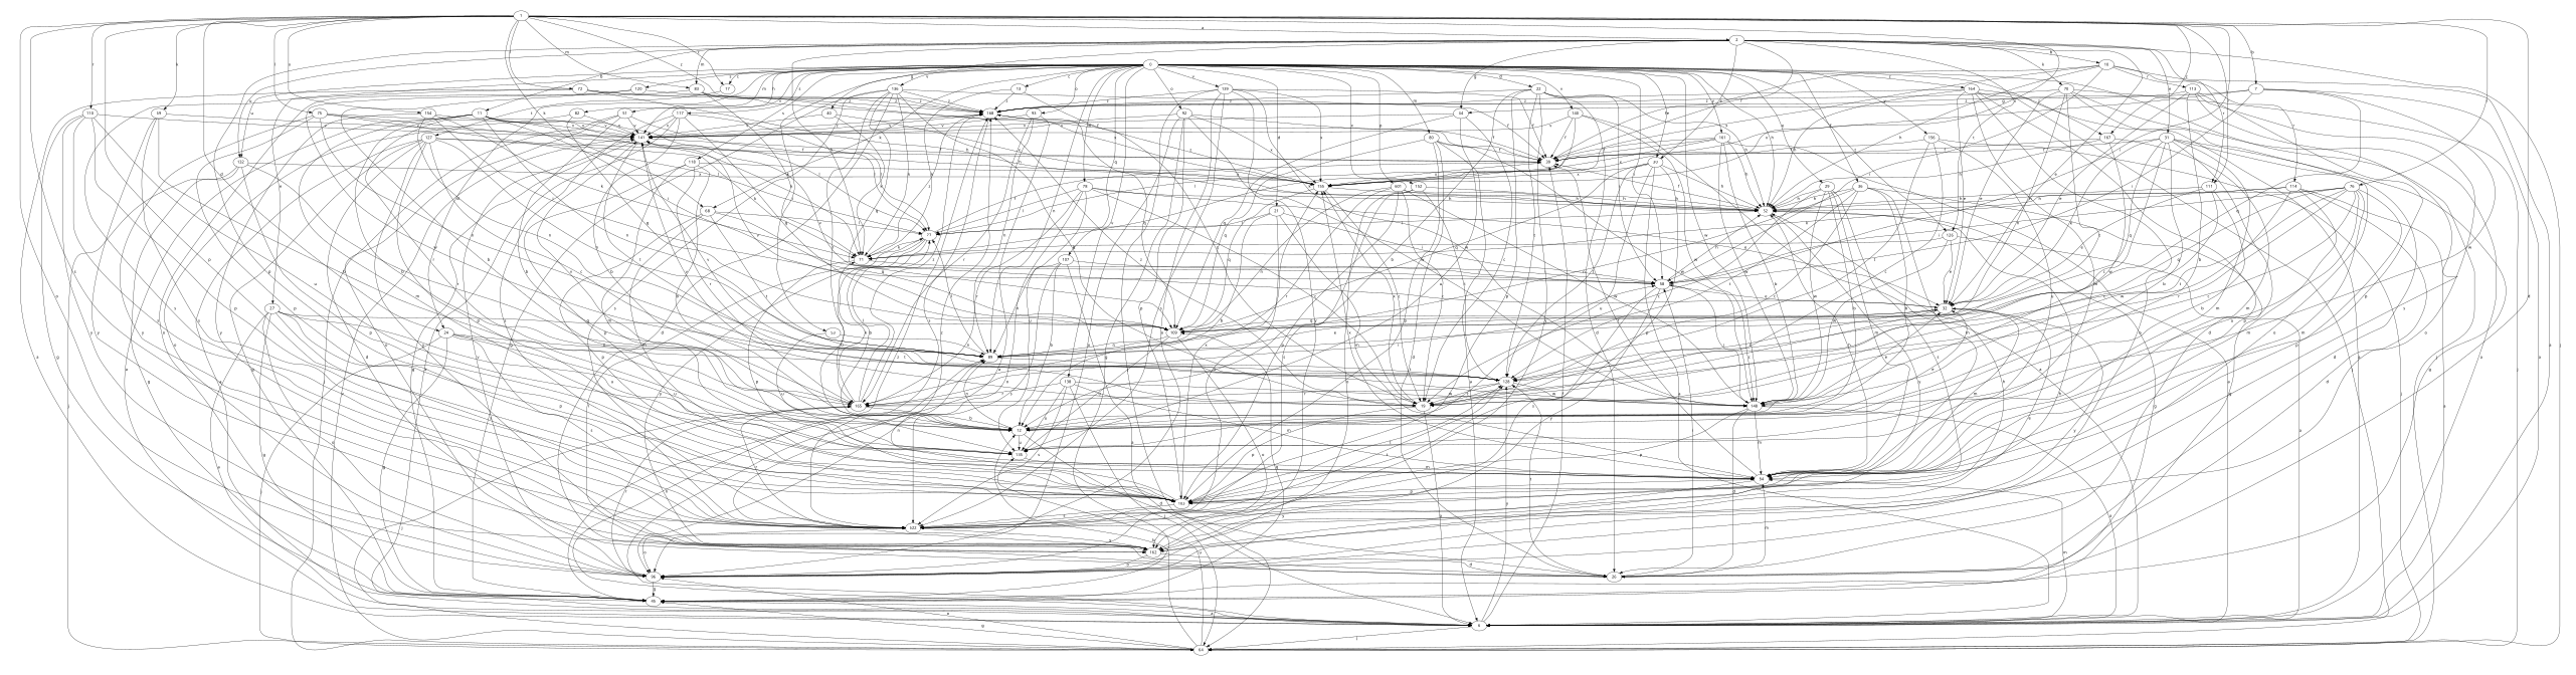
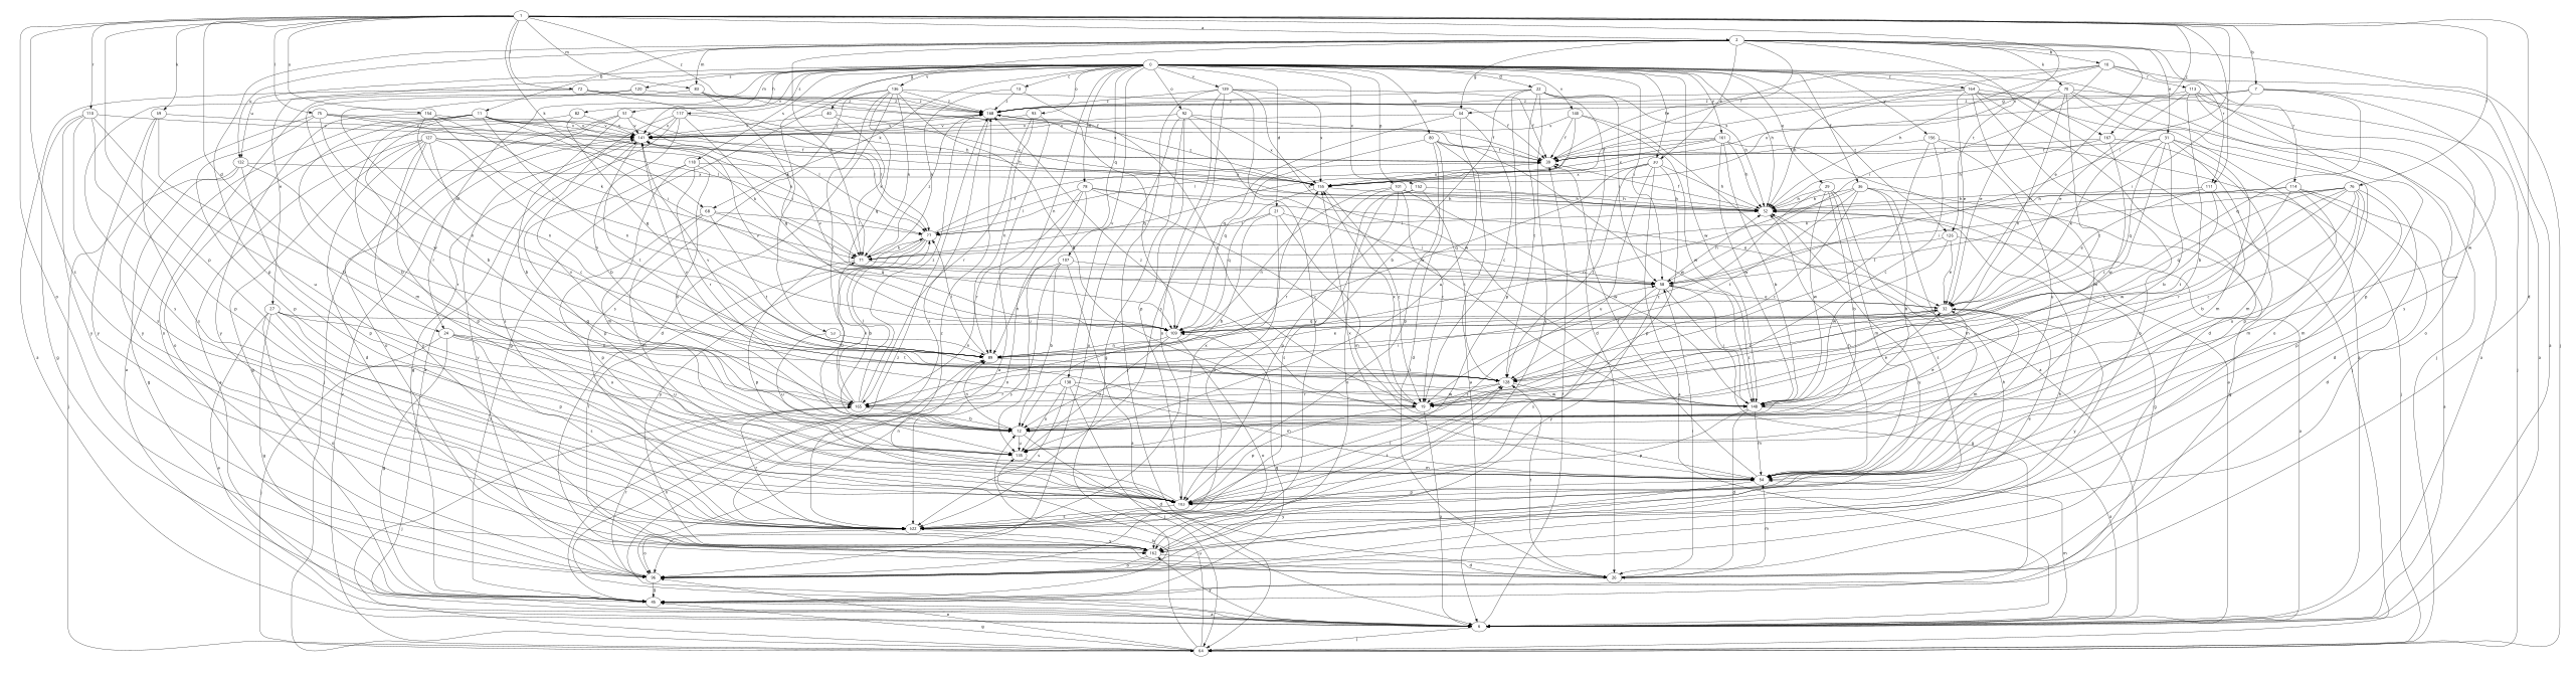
  strict digraph {
    fontname="Noto Sans"
    node [fontname="Noto Sans"]
    edge [fontname="Noto Sans"]
    0
    13
-   17
    21
    22
    24
    27
    29
    30
    36
    51
    52
    53
    58
    64
    68
    78
    80
    82
    89
    92
    93
-   101 [label=601]
+   101
    107
    117
    118
    120
    126
    132
    136
    138
    139
    140
    141
    148
    152
    156
    161
    164
    167
    168
    71
    19
    127
    n45 [label=622]
    84
    12
    77
    26
    103
    162
    128
    135
    45
    96
    6
    109
    155
    39
    32
    n61 [label=165]
    1
    2
    7
    69
    72
    75
    76
    83
    110
    111
    154
    10
    11
    31
    40
    44
    70
    113
    114
    0 -> 13 [label=c]
-   0 -> 17 [label=c]
    0 -> 21 [label=d]
    0 -> 22 [label=d]
    0 -> 24 [label=d]
    0 -> 27 [label=e]
    0 -> 29 [label=e]
    0 -> 30 [label=e]
    0 -> 36 [label=f]
    0 -> 51 [label=h]
    0 -> 52 [label=h]
    0 -> 53 [label=i]
    0 -> 58 [label=i]
    0 -> 64 [label=j]
    0 -> 68 [label=k]
    0 -> 78 [label=m]
    0 -> 80 [label=m]
    0 -> 82 [label=m]
    0 -> 89 [label=n]
    0 -> 92 [label=o]
    0 -> 93 [label=o]
    0 -> 101 [label=p]
    0 -> 107 [label=q]
    0 -> 117 [label=s]
    0 -> 118 [label=s]
    0 -> 120 [label=s]
    0 -> 126 [label=t]
    0 -> 132 [label=u]
    0 -> 136 [label=v]
    0 -> 138 [label=v]
    0 -> 139 [label=v]
    0 -> 140 [label=v]
    0 -> 141 [label=v]
    0 -> 148 [label=w]
    0 -> 152 [label=x]
    0 -> 156 [label=y]
    0 -> 161 [label=y]
    0 -> 164 [label=z]
    0 -> 167 [label=z]
    13 -> 168 [label=z]
    13 -> 71 [label=k]
    13 -> 19 [label=c]
-   17 -> 127 [label=t]
    21 -> 58 [label=i]
    21 -> n45 [label=s]
    21 -> 84 [label=m]
    21 -> 12 [label=b]
    21 -> 77 [label=l]
    22 -> 52 [label=h]
    22 -> 58 [label=i]
    22 -> 168 [label=z]
    22 -> 12 [label=b]
    22 -> 26 [label=d]
    22 -> 103 [label=p]
    22 -> 162 [label=y]
    22 -> 128 [label=t]
    24 -> 64 [label=j]
    24 -> 89 [label=n]
    24 -> n45 [label=s]
    24 -> 128 [label=t]
    24 -> 135 [label=u]
    24 -> 45 [label=g]
    27 -> n45 [label=s]
    27 -> 103 [label=p]
    27 -> 135 [label=u]
    27 -> 45 [label=g]
    27 -> 96 [label=o]
    27 -> 6 [label=a]
    27 -> 109 [label=q]
    29 -> 52 [label=h]
    29 -> 148 [label=w]
    29 -> 19 [label=c]
    29 -> n45 [label=s]
    29 -> 84 [label=m]
    29 -> 12 [label=b]
    30 -> 52 [label=h]
    30 -> 103 [label=p]
    30 -> 128 [label=t]
    30 -> 135 [label=u]
    30 -> 6 [label=a]
    30 -> 109 [label=q]
    30 -> 155 [label=x]
    36 -> 52 [label=h]
    36 -> 89 [label=n]
    36 -> 19 [label=c]
    36 -> 84 [label=m]
    36 -> 12 [label=b]
    36 -> 128 [label=t]
    36 -> 45 [label=g]
    51 -> 64 [label=j]
    51 -> 141 [label=v]
    51 -> 12 [label=b]
    51 -> 77 [label=l]
    51 -> 96 [label=o]
    52 -> 77 [label=l]
    52 -> 162 [label=y]
    52 -> 45 [label=g]
    52 -> 39 [label=f]
    53 -> 89 [label=n]
    53 -> 135 [label=u]
    58 -> 52 [label=h]
    58 -> n45 [label=s]
    58 -> 162 [label=y]
-   31 -> 45 [label=g]
+   58 -> 45 [label=g]
    58 -> 32 [label=e]
    64 -> 141 [label=v]
    64 -> 12 [label=b]
    64 -> 135 [label=u]
    64 -> 45 [label=g]
    64 -> 96 [label=o]
    68 -> 84 [label=m]
    68 -> 77 [label=l]
    68 -> 103 [label=p]
    68 -> 128 [label=t]
    68 -> 109 [label=q]
    78 -> 52 [label=h]
    78 -> 19 [label=c]
    78 -> 77 [label=l]
    78 -> 135 [label=u]
    78 -> 96 [label=o]
    78 -> 32 [label=e]
    78 -> n61 [label=r]
    80 -> 148 [label=w]
    80 -> 26 [label=d]
    80 -> 103 [label=p]
    80 -> 6 [label=a]
    80 -> 109 [label=q]
    80 -> 39 [label=f]
    82 -> 141 [label=v]
    82 -> 96 [label=o]
    82 -> 109 [label=q]
    89 -> 77 [label=l]
    89 -> 128 [label=t]
    89 -> 32 [label=e]
    92 -> 141 [label=v]
    92 -> 148 [label=w]
    92 -> 103 [label=p]
    92 -> 45 [label=g]
    92 -> 96 [label=o]
    92 -> 155 [label=x]
    92 -> 39 [label=f]
    93 -> 89 [label=n]
    93 -> 141 [label=v]
    93 -> 6 [label=a]
    93 -> n61 [label=r]
    101 -> 52 [label=h]
    101 -> 89 [label=n]
    101 -> 148 [label=w]
    101 -> 19 [label=c]
    101 -> 103 [label=p]
    101 -> n61 [label=r]
    107 -> 58 [label=i]
    107 -> 89 [label=n]
    107 -> n45 [label=s]
    107 -> 12 [label=b]
    107 -> 6 [label=a]
    117 -> 141 [label=v]
    117 -> n45 [label=s]
    117 -> 12 [label=b]
    117 -> 77 [label=l]
    117 -> 6 [label=a]
    117 -> 109 [label=q]
    118 -> 84 [label=m]
    118 -> 12 [label=b]
    118 -> 103 [label=p]
    118 -> 155 [label=x]
    118 -> n61 [label=r]
    120 -> 168 [label=z]
    120 -> 12 [label=b]
    120 -> 96 [label=o]
    126 -> 148 [label=w]
    126 -> 71 [label=k]
    126 -> 6 [label=a]
    126 -> 32 [label=e]
    132 -> 64 [label=j]
    132 -> 103 [label=p]
    132 -> 45 [label=g]
    132 -> 155 [label=x]
    132 -> n61 [label=r]
    136 -> 168 [label=z]
    136 -> 71 [label=k]
    136 -> 19 [label=c]
    136 -> n45 [label=s]
    136 -> 26 [label=d]
    136 -> 45 [label=g]
    136 -> 109 [label=q]
    136 -> 39 [label=f]
    136 -> n61 [label=r]
    138 -> 64 [label=j]
    138 -> 148 [label=w]
    138 -> n45 [label=s]
    138 -> 84 [label=m]
    138 -> 135 [label=u]
    138 -> n61 [label=r]
    139 -> 64 [label=j]
    139 -> 148 [label=w]
    139 -> 168 [label=z]
    139 -> n45 [label=s]
    139 -> 162 [label=y]
    139 -> 96 [label=o]
    139 -> 155 [label=x]
    139 -> 39 [label=f]
    140 -> 141 [label=v]
    140 -> 148 [label=w]
    140 -> 71 [label=k]
    140 -> 6 [label=a]
    140 -> 39 [label=f]
    141 -> 168 [label=z]
    141 -> 128 [label=t]
    141 -> 45 [label=g]
    141 -> 39 [label=f]
    148 -> 58 [label=i]
    148 -> 84 [label=m]
    148 -> 26 [label=d]
    148 -> 103 [label=p]
    148 -> 6 [label=a]
    148 -> 32 [label=e]
    152 -> 52 [label=h]
    152 -> n45 [label=s]
    152 -> 128 [label=t]
    152 -> 96 [label=o]
    156 -> 64 [label=j]
    156 -> 19 [label=c]
    156 -> 128 [label=t]
    156 -> 135 [label=u]
    156 -> 39 [label=f]
    161 -> 52 [label=h]
    161 -> 148 [label=w]
    161 -> 12 [label=b]
    161 -> 77 [label=l]
    161 -> 6 [label=a]
    161 -> 155 [label=x]
    161 -> 39 [label=f]
    164 -> 52 [label=h]
    164 -> 64 [label=j]
    164 -> 168 [label=z]
    164 -> 84 [label=m]
    164 -> 26 [label=d]
    164 -> 96 [label=o]
    164 -> 6 [label=a]
    164 -> 32 [label=e]
    167 -> 52 [label=h]
    167 -> 148 [label=w]
    167 -> 84 [label=m]
    167 -> 39 [label=f]
    168 -> 141 [label=v]
    168 -> n45 [label=s]
    168 -> 109 [label=q]
    71 -> 58 [label=i]
    71 -> 168 [label=z]
    71 -> 103 [label=p]
    19 -> 141 [label=v]
    19 -> 168 [label=z]
    19 -> 103 [label=p]
    19 -> 6 [label=a]
    19 -> 155 [label=x]
    127 -> 89 [label=n]
    127 -> 71 [label=k]
    127 -> 19 [label=c]
    127 -> 26 [label=d]
    127 -> 103 [label=p]
    127 -> 162 [label=y]
    127 -> 45 [label=g]
    127 -> 6 [label=a]
    127 -> 39 [label=f]
    n45 -> 162 [label=y]
    n45 -> 128 [label=t]
    n45 -> 96 [label=o]
    n45 -> 32 [label=e]
    n45 -> n61 [label=r]
    84 -> 52 [label=h]
    84 -> 103 [label=p]
    84 -> 162 [label=y]
    84 -> 155 [label=x]
    84 -> 39 [label=f]
    12 -> 89 [label=n]
    12 -> 26 [label=d]
    12 -> 135 [label=u]
    12 -> 32 [label=e]
    77 -> 71 [label=k]
    77 -> 12 [label=b]
    77 -> 162 [label=y]
    77 -> 135 [label=u]
    77 -> 39 [label=f]
    26 -> 58 [label=i]
    26 -> 84 [label=m]
    26 -> 77 [label=l]
    26 -> 128 [label=t]
    103 -> 89 [label=n]
    103 -> n45 [label=s]
    103 -> 128 [label=t]
    103 -> 155 [label=x]
    162 -> 52 [label=h]
    162 -> 168 [label=z]
    162 -> 26 [label=d]
    162 -> 96 [label=o]
    128 -> 141 [label=v]
    128 -> 148 [label=w]
    128 -> 19 [label=c]
    128 -> n61 [label=r]
    135 -> 84 [label=m]
    45 -> 168 [label=z]
    45 -> 6 [label=a]
    45 -> 109 [label=q]
    96 -> 52 [label=h]
    96 -> 141 [label=v]
    96 -> 45 [label=g]
    96 -> n61 [label=r]
    6 -> 64 [label=j]
    6 -> 89 [label=n]
    6 -> 84 [label=m]
-   6 -> 128 [label=y]
+   6 -> 162 [label=y]
    6 -> 39 [label=f]
    109 -> 89 [label=n]
    109 -> 141 [label=v]
    109 -> 135 [label=u]
    109 -> 96 [label=o]
    155 -> 52 [label=h]
    155 -> 168 [label=z]
    155 -> 19 [label=c]
    155 -> 109 [label=q]
    39 -> 155 [label=x]
    32 -> 141 [label=v]
    32 -> 19 [label=c]
    32 -> 84 [label=m]
    32 -> 162 [label=y]
    32 -> 128 [label=t]
    32 -> 109 [label=q]
    n61 -> 58 [label=i]
    n61 -> 64 [label=j]
    n61 -> 141 [label=v]
    n61 -> 168 [label=z]
    n61 -> 71 [label=k]
    n61 -> 12 [label=b]
    n61 -> 77 [label=l]
-   1 -> 17 [label=c]
    1 -> 24 [label=d]
    1 -> 58 [label=i]
    1 -> 68 [label=k]
    1 -> 167 [label=z]
    1 -> 168 [label=z]
    1 -> n45 [label=s]
    1 -> 26 [label=d]
    1 -> 103 [label=p]
    1 -> 96 [label=o]
    1 -> 155 [label=x]
    1 -> 2 [label=a]
    1 -> 7 [label=b]
    1 -> 69 [label=k]
    1 -> 72 [label=l]
    1 -> 75 [label=l]
    1 -> 76 [label=l]
    1 -> 83 [label=m]
    1 -> 110 [label=r]
    1 -> 111 [label=r]
    1 -> 154 [label=x]
    2 -> 30 [label=e]
    2 -> 64 [label=j]
    2 -> 126 [label=t]
    2 -> 132 [label=u]
    2 -> 71 [label=k]
    2 -> 103 [label=p]
    2 -> 39 [label=f]
    2 -> 32 [label=e]
    2 -> 83 [label=m]
    2 -> 111 [label=r]
    2 -> 10 [label=b]
    2 -> 11 [label=b]
    2 -> 31 [label=e]
    2 -> 40 [label=g]
    2 -> 44 [label=g]
    2 -> 70 [label=k]
    7 -> 58 [label=i]
    7 -> 148 [label=w]
    7 -> 6 [label=a]
    7 -> 109 [label=q]
    7 -> 155 [label=x]
    7 -> 44 [label=g]
    69 -> 141 [label=v]
    69 -> n45 [label=s]
    69 -> 12 [label=b]
    69 -> 162 [label=y]
    72 -> 52 [label=h]
    72 -> 168 [label=z]
    72 -> n45 [label=s]
    72 -> 6 [label=a]
    72 -> 39 [label=f]
    75 -> 52 [label=h]
    75 -> 89 [label=n]
    75 -> 141 [label=v]
    75 -> 77 [label=l]
    75 -> 103 [label=p]
    75 -> 162 [label=y]
    76 -> 52 [label=h]
    76 -> 58 [label=i]
    76 -> 19 [label=c]
    76 -> 84 [label=m]
    76 -> 103 [label=p]
    76 -> 128 [label=t]
    76 -> 135 [label=u]
    76 -> 109 [label=q]
    76 -> n61 [label=r]
    83 -> 148 [label=w]
    83 -> 168 [label=z]
    83 -> 71 [label=k]
    83 -> 155 [label=x]
    110 -> 141 [label=v]
    110 -> n45 [label=s]
    110 -> 103 [label=p]
    110 -> 162 [label=y]
    110 -> 135 [label=u]
    110 -> 45 [label=g]
    111 -> 52 [label=h]
    111 -> 19 [label=c]
    111 -> 12 [label=b]
    111 -> 32 [label=e]
    154 -> 58 [label=i]
    154 -> 89 [label=n]
    154 -> 141 [label=v]
    154 -> 71 [label=k]
    154 -> 162 [label=y]
    10 -> 52 [label=h]
    10 -> 58 [label=i]
    10 -> 6 [label=a]
    10 -> 155 [label=x]
    10 -> 39 [label=f]
    10 -> 113 [label=r]
    10 -> 114 [label=r]
    11 -> 58 [label=i]
    11 -> 89 [label=n]
    11 -> 141 [label=v]
    11 -> 71 [label=k]
    11 -> 84 [label=m]
    11 -> 12 [label=b]
    11 -> 77 [label=l]
    11 -> 6 [label=a]
    11 -> n61 [label=r]
    31 -> 19 [label=c]
    31 -> 84 [label=m]
    31 -> 12 [label=b]
    31 -> 26 [label=d]
    31 -> 103 [label=p]
    31 -> 109 [label=q]
    31 -> 39 [label=f]
    31 -> 32 [label=e]
    40 -> 141 [label=v]
    40 -> 71 [label=k]
    40 -> 155 [label=x]
    44 -> 141 [label=v]
    44 -> 19 [label=c]
    44 -> 135 [label=u]
    44 -> 109 [label=q]
    70 -> 64 [label=j]
    70 -> 89 [label=n]
    70 -> 168 [label=z]
    70 -> 128 [label=t]
    70 -> 96 [label=o]
    70 -> 6 [label=a]
    70 -> 32 [label=e]
    113 -> 168 [label=z]
    113 -> n45 [label=s]
    113 -> 12 [label=b]
    113 -> 103 [label=p]
    113 -> 96 [label=o]
    113 -> 32 [label=e]
    114 -> 52 [label=h]
    114 -> 148 [label=w]
    114 -> 71 [label=k]
    114 -> 84 [label=m]
    114 -> 26 [label=d]
    114 -> 6 [label=a]
  }
